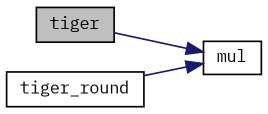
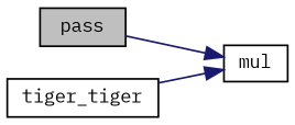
  digraph {
    fontname="IBM Plex Mono"
    rankdir=LR
    node [color=black fillcolor=white fontname="IBM Plex Mono" fontsize=10 shape=record style=filled]
    edge [color=midnightblue fontname="IBM Plex Mono" fontsize=10 labelfontname=Helvetica labelfontsize=10 style=solid]
-   n1 [fillcolor=grey75 fontcolor=black height=0.2 label=tiger width=0.4]
+   n1 [fillcolor=grey75 fontcolor=black height=0.2 label=pass width=0.4]
    n2 [height=0.2 label=mul width=0.4]
-   n3 [height=0.2 label=tiger_round width=0.4]
+   n3 [height=0.2 label=tiger_tiger width=0.4]
    n1 -> n2
    n3 -> n2
  }
